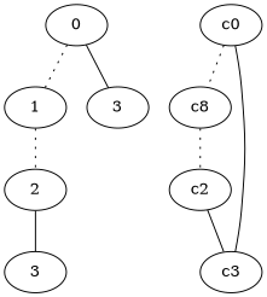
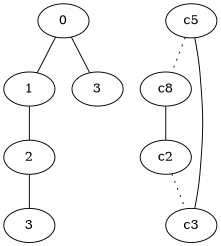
  graph {
    n1 [label=0]
    n2 [label=1]
    n3 [label=3]
    n4 [label=2]
    n5 [label=3]
    n6 [label=c8]
-   c0
+   c0 [label=c5]
    c3
    c2
-   n1 -- n2 [style=dotted]
+   n1 -- n2 [style=solid]
    n1 -- n3
-   n2 -- n4 [style=dotted]
+   n2 -- n4
    n4 -- n5
-   n6 -- c2 [style=dotted]
+   n6 -- c2
    c0 -- n6 [style=dotted]
    c0 -- c3
-   c2 -- c3
+   c2 -- c3 [style=dotted]
  }
